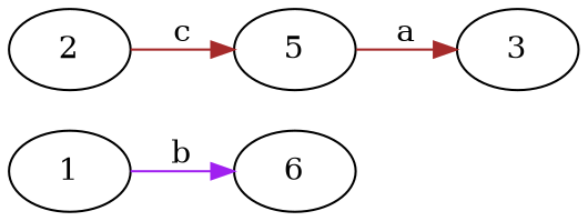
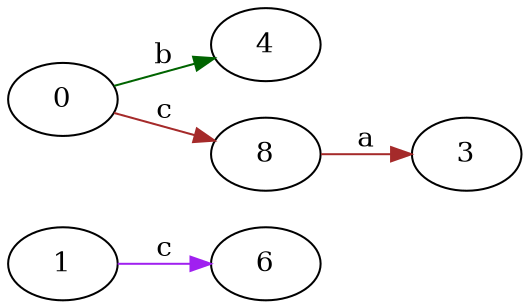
  strict digraph {
    rankdir=LR
    edge [color=brown]
    1
    6
-   0 [label=2]
-   8 [label=5]
+   0
+   4
+   8
    3
-   1 -> 6 [color=purple label=b]
+   1 -> 6 [color=purple label=c]
+   0 -> 4 [color=darkgreen label=b]
    0 -> 8 [label=c]
    8 -> 3 [label=a]
  }
